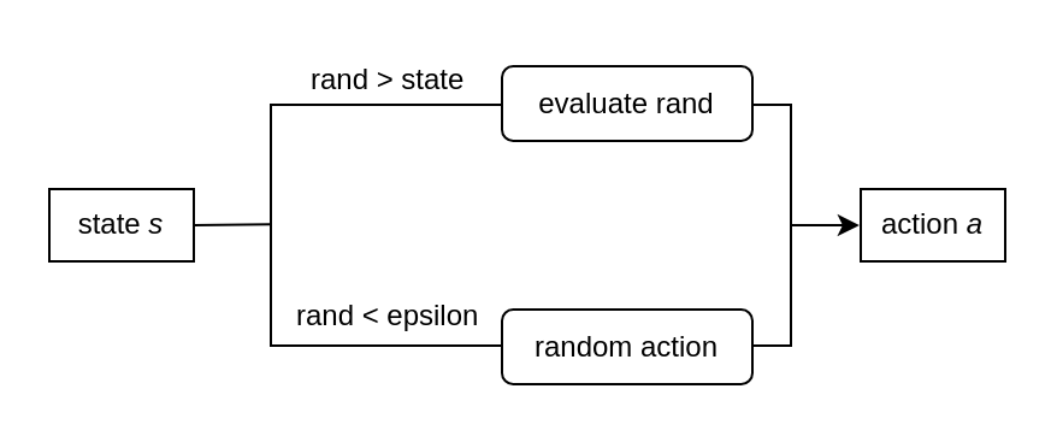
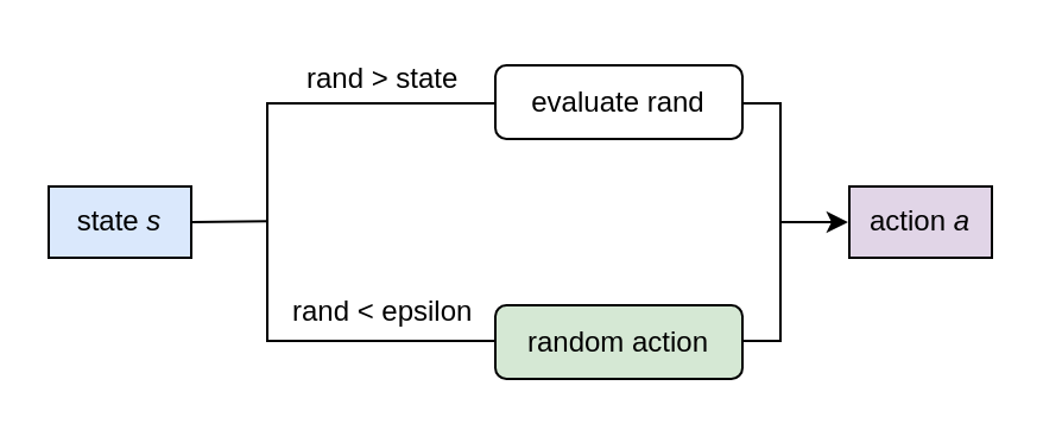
  <mxCell id="0" />
  <mxCell id="1" parent="0" />
- <mxCell id="2" value="state &lt;i&gt;s&lt;/i&gt;" style="rounded=0;whiteSpace=wrap;html=1;" vertex="1" parent="1"><mxGeometry x="20" y="78" width="60" height="30" as="geometry" /></mxCell>
+ <mxCell id="2" value="state &lt;i&gt;s&lt;/i&gt;" style="rounded=0;whiteSpace=wrap;html=1;fillColor=#dae8fc;" vertex="1" parent="1"><mxGeometry x="20" y="78" width="60" height="30" as="geometry" /></mxCell>
  <mxCell id="3" value="" style="strokeWidth=1;html=1;shape=mxgraph.flowchart.annotation_1;align=left;pointerEvents=1;" vertex="1" parent="1"><mxGeometry x="112" y="43" width="96" height="100" as="geometry" /></mxCell>
  <mxCell id="4" value="" style="endArrow=none;html=1;rounded=0;" edge="1" parent="1"><mxGeometry width="50" height="50" relative="1" as="geometry"><mxPoint x="80" y="93" as="sourcePoint" /><mxPoint x="112" y="92.64" as="targetPoint" /></mxGeometry></mxCell>
  <mxCell id="5" value="rand &amp;gt; state&amp;nbsp;" style="text;html=1;align=center;verticalAlign=middle;resizable=0;points=[];autosize=1;strokeColor=none;fillColor=none;" vertex="1" parent="1"><mxGeometry x="113" y="20" width="97" height="26" as="geometry" /></mxCell>
  <mxCell id="6" value="rand &amp;lt; epsilon&amp;nbsp;" style="text;html=1;align=center;verticalAlign=middle;resizable=0;points=[];autosize=1;strokeColor=none;fillColor=none;" vertex="1" parent="1"><mxGeometry x="113" y="118" width="97" height="26" as="geometry" /></mxCell>
  <mxCell id="7" value="evaluate rand" style="rounded=1;whiteSpace=wrap;html=1;" vertex="1" parent="1"><mxGeometry x="208" y="27" width="104" height="31" as="geometry" /></mxCell>
- <mxCell id="8" value="random action" style="rounded=1;whiteSpace=wrap;html=1;" vertex="1" parent="1"><mxGeometry x="208" y="128" width="104" height="31" as="geometry" /></mxCell>
+ <mxCell id="8" value="random action" style="rounded=1;whiteSpace=wrap;html=1;fillColor=#d5e8d4;" vertex="1" parent="1"><mxGeometry x="208" y="128" width="104" height="31" as="geometry" /></mxCell>
  <mxCell id="9" style="edgeStyle=orthogonalEdgeStyle;rounded=0;orthogonalLoop=1;jettySize=auto;html=1;" edge="1" parent="1" source="10"><mxGeometry relative="1" as="geometry"><mxPoint x="356.429" y="93" as="targetPoint" /></mxGeometry></mxCell>
  <mxCell id="10" value="" style="strokeWidth=1;html=1;shape=mxgraph.flowchart.annotation_1;align=left;pointerEvents=1;flipH=1;" vertex="1" parent="1"><mxGeometry x="312" y="43" width="16" height="100" as="geometry" /></mxCell>
- <mxCell id="11" value="action &lt;i&gt;a&lt;/i&gt;" style="rounded=0;whiteSpace=wrap;html=1;" vertex="1" parent="1"><mxGeometry x="357" y="78" width="60" height="30" as="geometry" /></mxCell>
+ <mxCell id="11" value="action &lt;i&gt;a&lt;/i&gt;" style="rounded=0;whiteSpace=wrap;html=1;fillColor=#e1d5e7;" vertex="1" parent="1"><mxGeometry x="357" y="78" width="60" height="30" as="geometry" /></mxCell>
